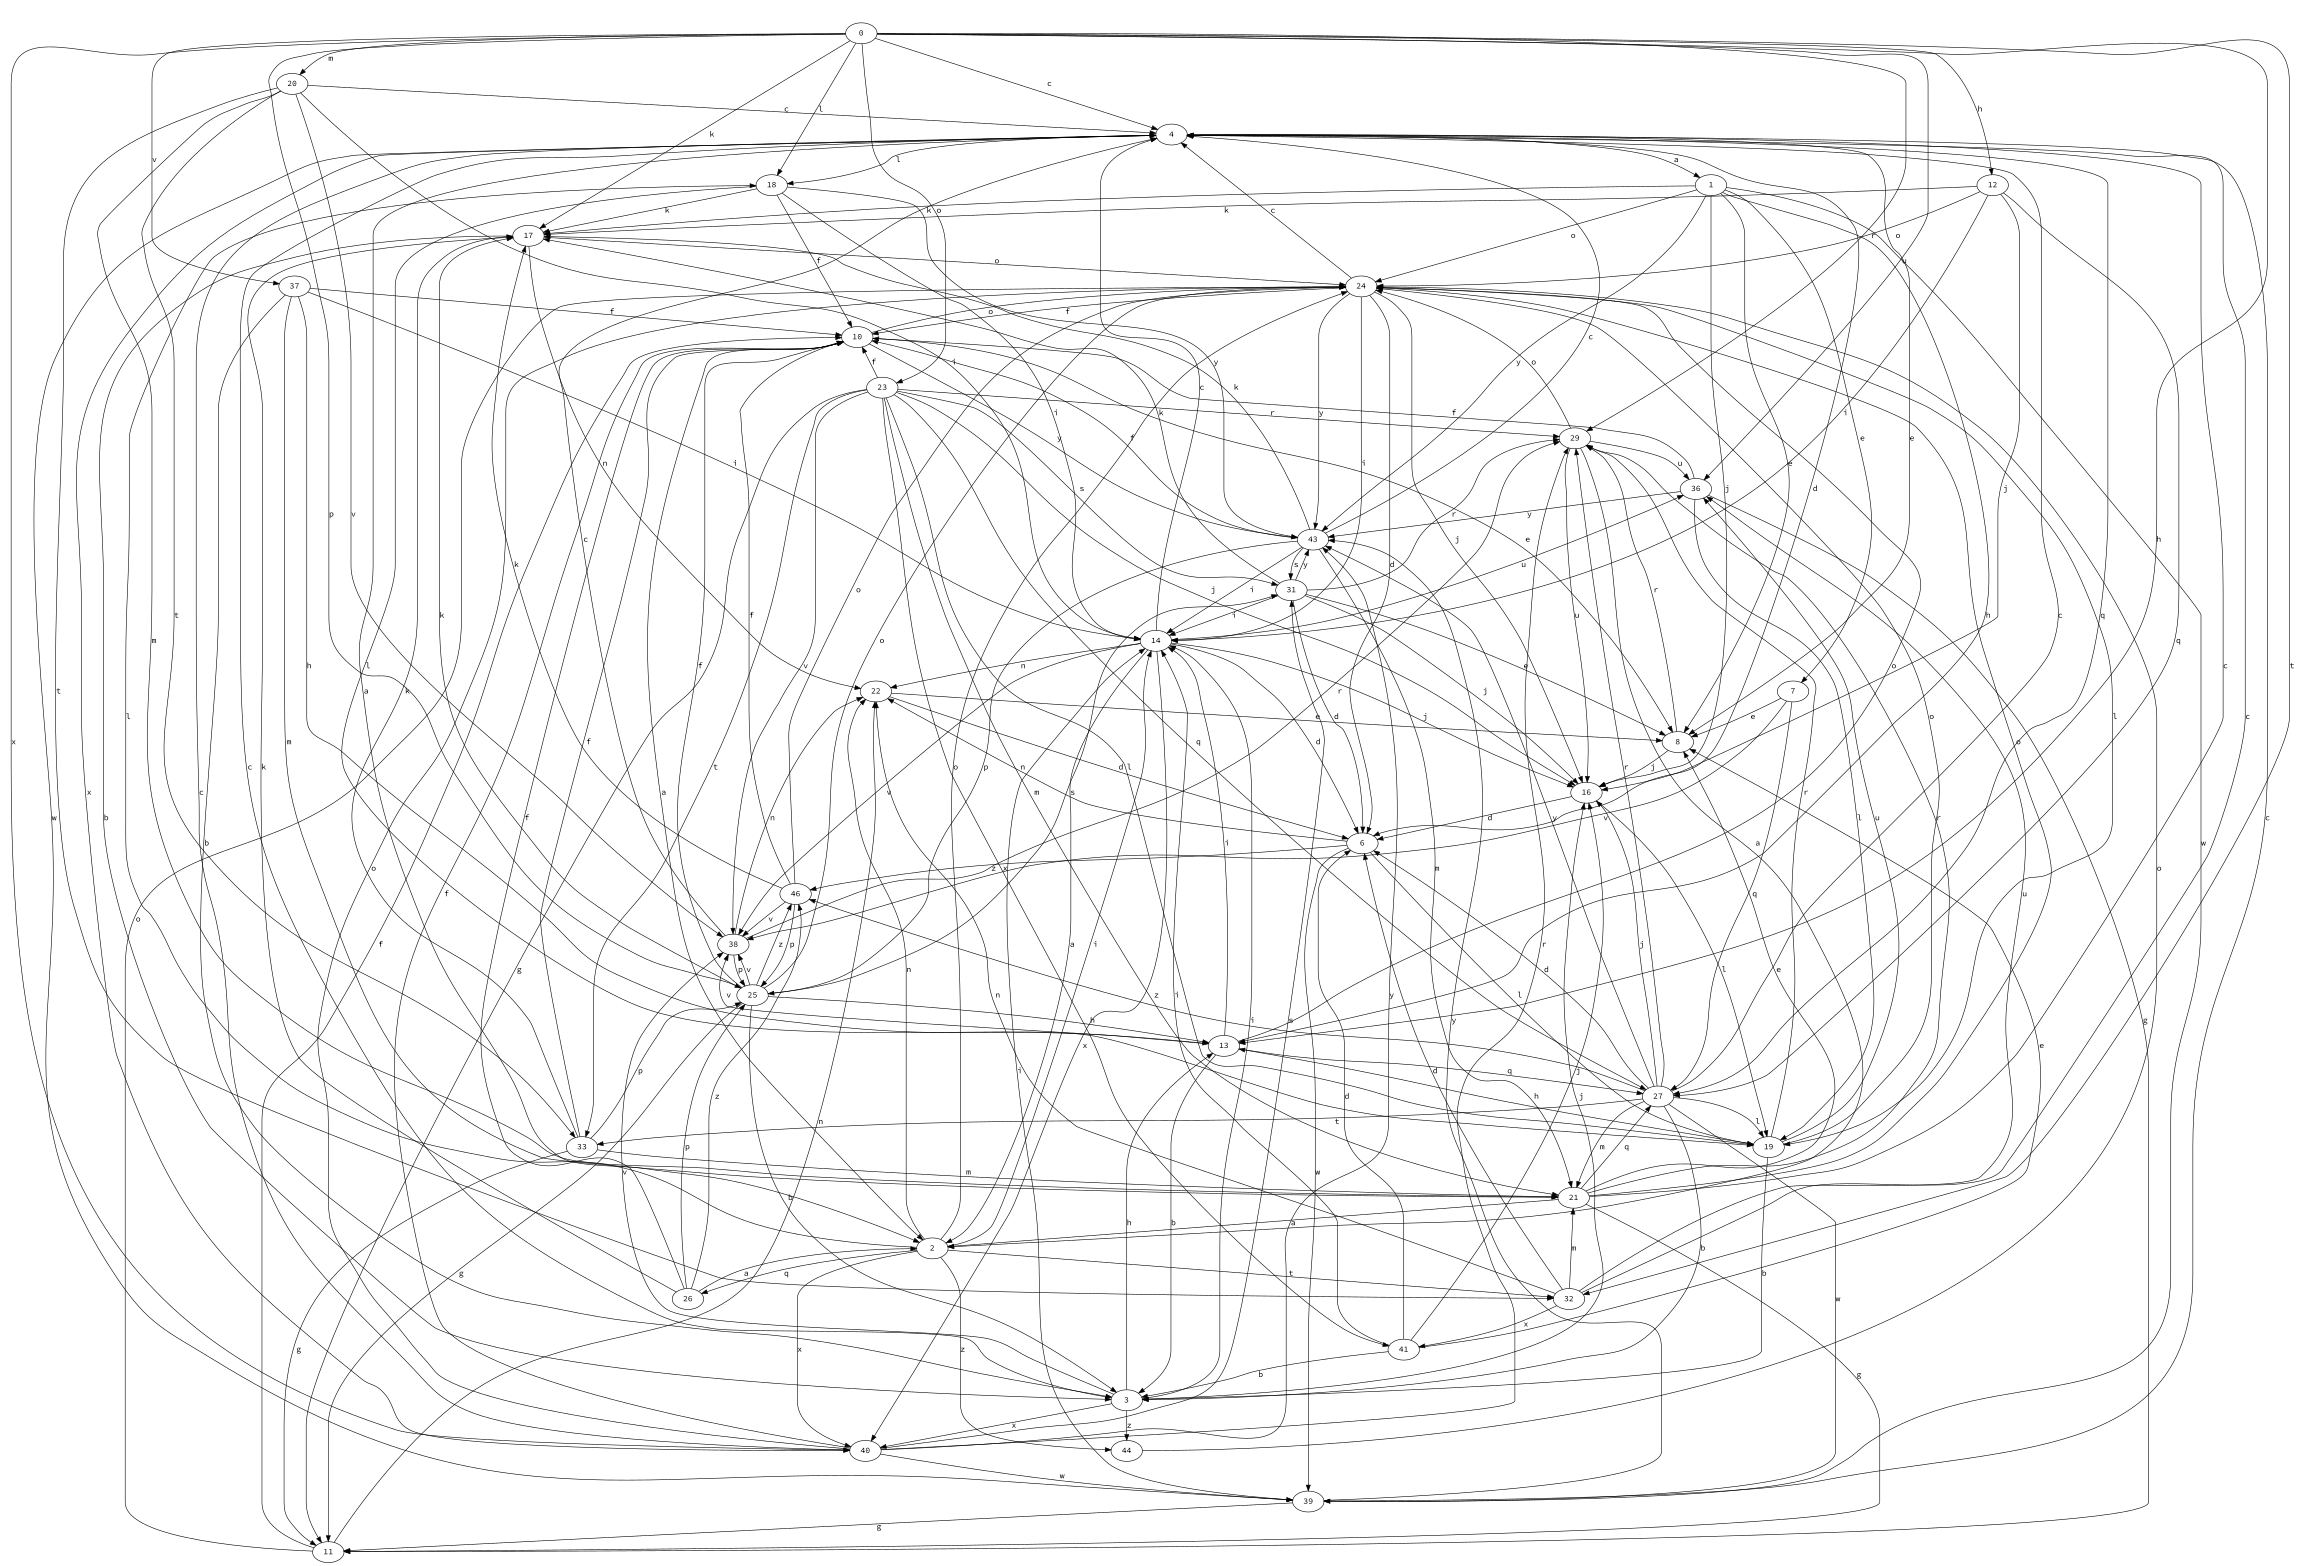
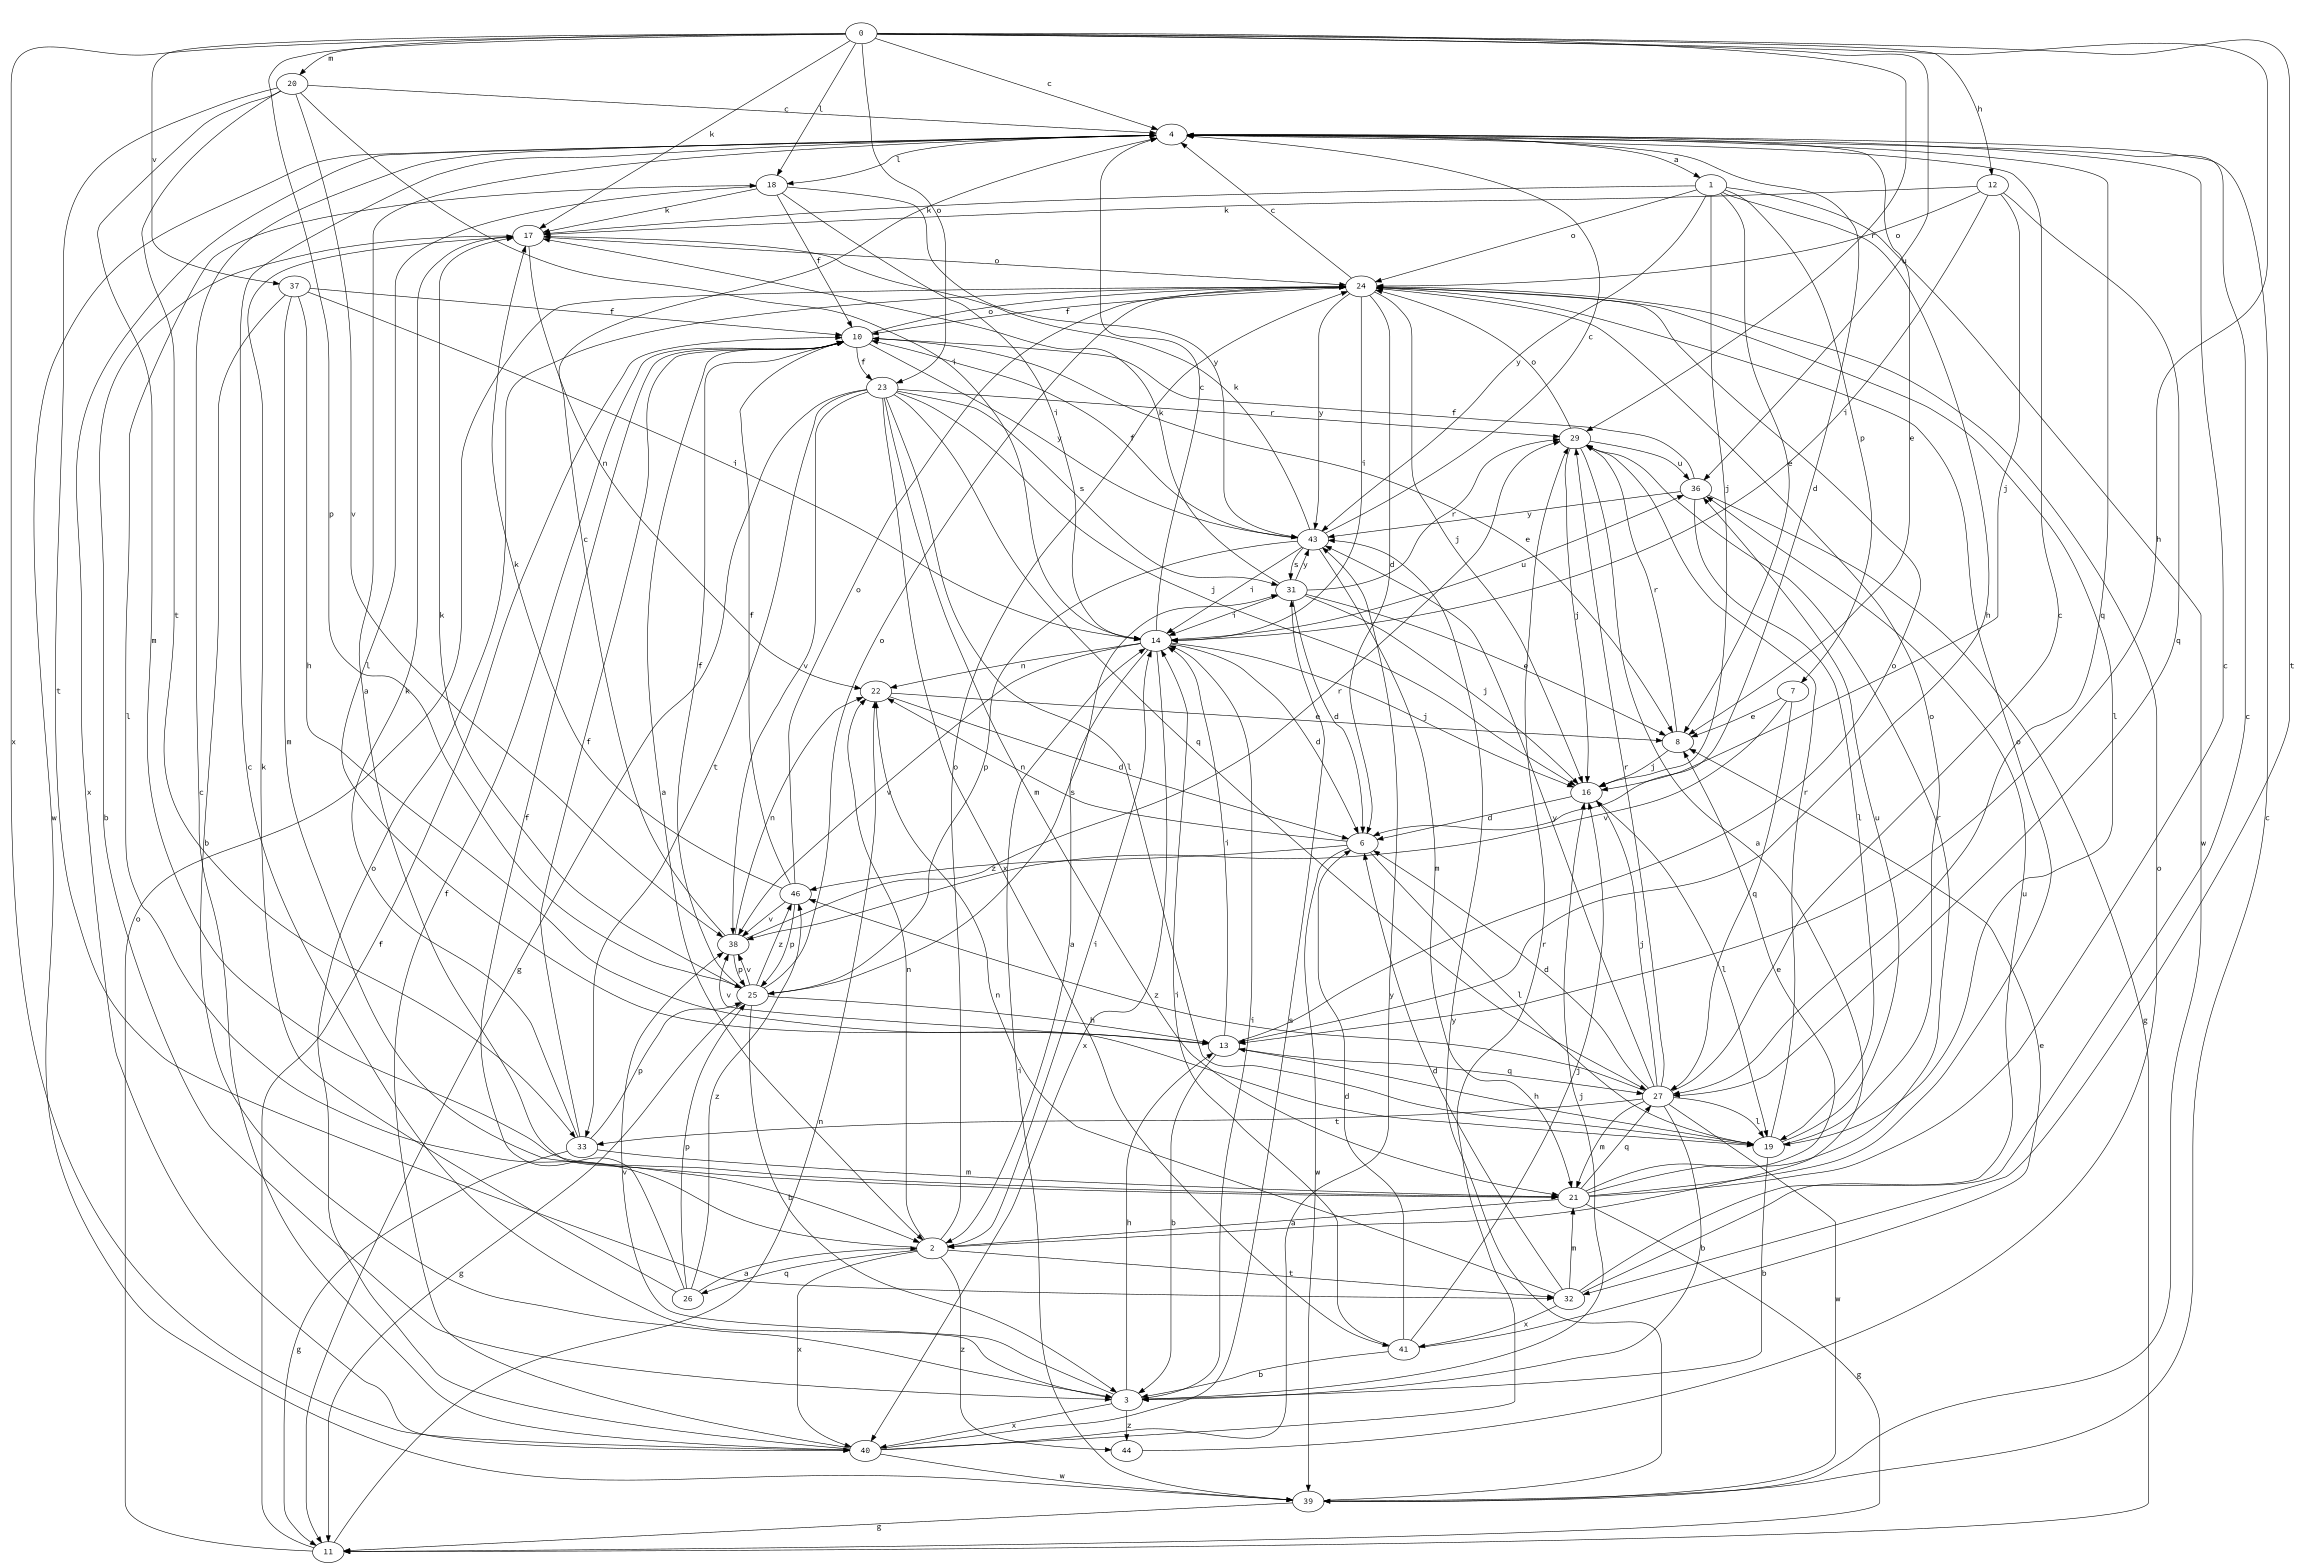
  strict digraph {
    fontname="Source Code Pro"
    node [fontname="Source Code Pro"]
    edge [fontname="Source Code Pro"]
    0
    4
    12
    13
    17
    18
    20
    23
    25
    29
    32
    36
    37
    40
    1
    8
    39
    2
    6
    27
    16
    24
    14
    3
    38
    22
    43
    19
    10
    21
    33
    11
    31
    41
    46
    7
    26
    44
    0 -> 4 [label=c]
    0 -> 12 [label=h]
    0 -> 13 [label=h]
    0 -> 17 [label=k]
    0 -> 18 [label=l]
    0 -> 20 [label=m]
    0 -> 23 [label=o]
    0 -> 25 [label=p]
    0 -> 29 [label=r]
    0 -> 32 [label=t]
    0 -> 36 [label=u]
    0 -> 37 [label=v]
    0 -> 40 [label=x]
    4 -> 18 [label=l]
    4 -> 40 [label=x]
    4 -> 1 [label=a]
    4 -> 8 [label=e]
    4 -> 39 [label=w]
    4 -> 2 [label=a]
    4 -> 6 [label=d]
    4 -> 27 [label=q]
    12 -> 17 [label=k]
    12 -> 27 [label=q]
    12 -> 16 [label=j]
    12 -> 24 [label=o]
    12 -> 14 [label=i]
    13 -> 27 [label=q]
    13 -> 24 [label=o]
    13 -> 14 [label=i]
    13 -> 3 [label=b]
    13 -> 38 [label=v]
    17 -> 24 [label=o]
    17 -> 3 [label=b]
    17 -> 22 [label=n]
    18 -> 17 [label=k]
    18 -> 14 [label=i]
    18 -> 43 [label=y]
    18 -> 19 [label=l]
    18 -> 10 [label=f]
    20 -> 4 [label=c]
    20 -> 32 [label=t]
    20 -> 14 [label=i]
    20 -> 38 [label=v]
    20 -> 21 [label=m]
    20 -> 33 [label=t]
    23 -> 29 [label=r]
    23 -> 27 [label=q]
    23 -> 16 [label=j]
    23 -> 38 [label=v]
    23 -> 19 [label=l]
-   23 -> 10 [label=f]
+   10 -> 23 [label=f]
    23 -> 21 [label=m]
    23 -> 33 [label=t]
    23 -> 11 [label=g]
    23 -> 31 [label=s]
    23 -> 41 [label=x]
    25 -> 13 [label=h]
    25 -> 17 [label=k]
    25 -> 24 [label=o]
    25 -> 3 [label=b]
    25 -> 38 [label=v]
    25 -> 10 [label=f]
    25 -> 11 [label=g]
    25 -> 31 [label=s]
    25 -> 46 [label=z]
    29 -> 36 [label=u]
    29 -> 2 [label=a]
-   29 -> 16 [label=u]
+   29 -> 16 [label=j]
    29 -> 24 [label=o]
    32 -> 4 [label=c]
    32 -> 36 [label=u]
    32 -> 6 [label=d]
    32 -> 22 [label=n]
    32 -> 21 [label=m]
    32 -> 41 [label=x]
    36 -> 43 [label=y]
    36 -> 19 [label=l]
    36 -> 10 [label=f]
    36 -> 11 [label=g]
    37 -> 13 [label=h]
    37 -> 14 [label=i]
    37 -> 3 [label=b]
    37 -> 10 [label=f]
    37 -> 21 [label=m]
    40 -> 4 [label=c]
    40 -> 29 [label=r]
    40 -> 39 [label=w]
    40 -> 24 [label=o]
    40 -> 43 [label=y]
    40 -> 10 [label=f]
    40 -> 31 [label=s]
    1 -> 13 [label=h]
    1 -> 17 [label=k]
    1 -> 8 [label=e]
    1 -> 39 [label=w]
    1 -> 16 [label=j]
    1 -> 24 [label=o]
    1 -> 43 [label=y]
-   1 -> 7 [label=e]
+   1 -> 7 [label=p]
    8 -> 29 [label=r]
    8 -> 16 [label=j]
    39 -> 4 [label=c]
    39 -> 14 [label=i]
    39 -> 43 [label=y]
    39 -> 11 [label=g]
    2 -> 18 [label=l]
    2 -> 32 [label=t]
    2 -> 40 [label=x]
    2 -> 24 [label=o]
    2 -> 14 [label=i]
    2 -> 22 [label=n]
    2 -> 26 [label=q]
    2 -> 44 [label=z]
    6 -> 39 [label=w]
    6 -> 22 [label=n]
    6 -> 19 [label=l]
    6 -> 46 [label=z]
    27 -> 4 [label=c]
    27 -> 29 [label=r]
    27 -> 39 [label=w]
    27 -> 6 [label=d]
    27 -> 16 [label=j]
    27 -> 3 [label=b]
    27 -> 43 [label=y]
    27 -> 19 [label=l]
    27 -> 21 [label=m]
    27 -> 33 [label=t]
    27 -> 46 [label=z]
    16 -> 6 [label=d]
    16 -> 19 [label=l]
    24 -> 4 [label=c]
    24 -> 6 [label=d]
    24 -> 16 [label=j]
    24 -> 14 [label=i]
    24 -> 43 [label=y]
    24 -> 19 [label=l]
    24 -> 10 [label=f]
    14 -> 4 [label=c]
    14 -> 36 [label=u]
    14 -> 40 [label=x]
    14 -> 2 [label=a]
    14 -> 6 [label=d]
    14 -> 16 [label=j]
    14 -> 38 [label=v]
    14 -> 22 [label=n]
    3 -> 4 [label=c]
    3 -> 13 [label=h]
    3 -> 40 [label=x]
    3 -> 16 [label=j]
    3 -> 14 [label=i]
    3 -> 38 [label=v]
    3 -> 44 [label=z]
    38 -> 4 [label=c]
    38 -> 25 [label=p]
    38 -> 29 [label=r]
    38 -> 22 [label=n]
    22 -> 8 [label=e]
    22 -> 6 [label=d]
    43 -> 4 [label=c]
    43 -> 17 [label=k]
    43 -> 25 [label=p]
    43 -> 14 [label=i]
    43 -> 10 [label=f]
    43 -> 21 [label=m]
    43 -> 31 [label=s]
    19 -> 13 [label=h]
    19 -> 29 [label=r]
    19 -> 36 [label=u]
    19 -> 24 [label=o]
    19 -> 3 [label=b]
    10 -> 8 [label=e]
    10 -> 2 [label=a]
    10 -> 24 [label=o]
    10 -> 43 [label=y]
    21 -> 4 [label=c]
    21 -> 29 [label=r]
    21 -> 8 [label=e]
    21 -> 2 [label=a]
    21 -> 27 [label=q]
    21 -> 24 [label=o]
    21 -> 11 [label=g]
    33 -> 17 [label=k]
    33 -> 25 [label=p]
    33 -> 10 [label=f]
    33 -> 21 [label=m]
    33 -> 11 [label=g]
    11 -> 24 [label=o]
    11 -> 22 [label=n]
    11 -> 10 [label=f]
    31 -> 17 [label=k]
    31 -> 29 [label=r]
    31 -> 8 [label=e]
    31 -> 6 [label=d]
    31 -> 16 [label=j]
    31 -> 14 [label=i]
    31 -> 43 [label=y]
    41 -> 8 [label=e]
    41 -> 6 [label=d]
    41 -> 16 [label=j]
    41 -> 14 [label=i]
    41 -> 3 [label=b]
    46 -> 17 [label=k]
    46 -> 25 [label=p]
    46 -> 24 [label=o]
    46 -> 38 [label=v]
    46 -> 10 [label=f]
    7 -> 8 [label=e]
    7 -> 27 [label=q]
    7 -> 38 [label=v]
    26 -> 17 [label=k]
    26 -> 25 [label=p]
    26 -> 2 [label=a]
    26 -> 10 [label=f]
    26 -> 46 [label=z]
    44 -> 24 [label=o]
  }
